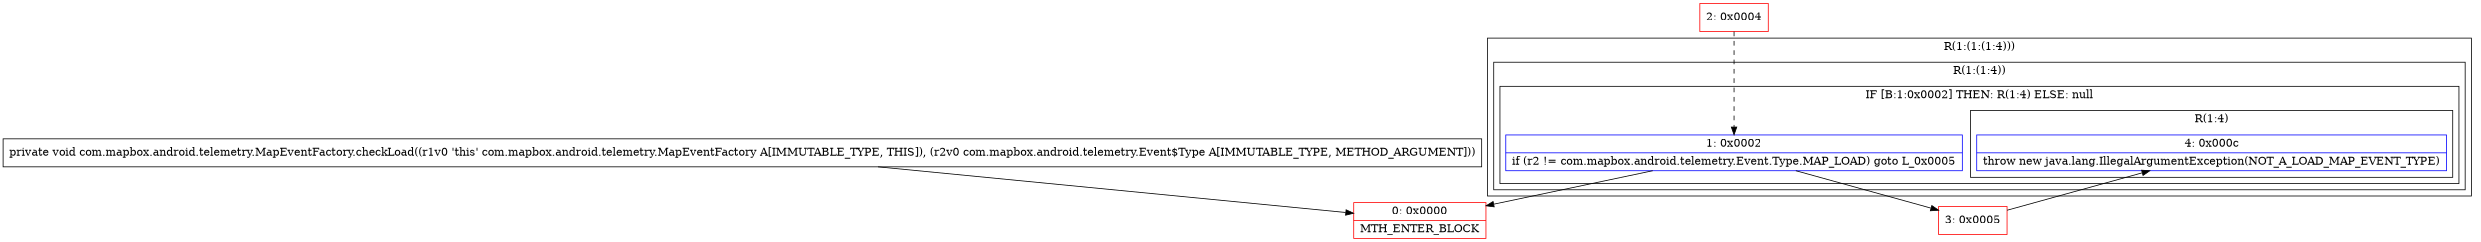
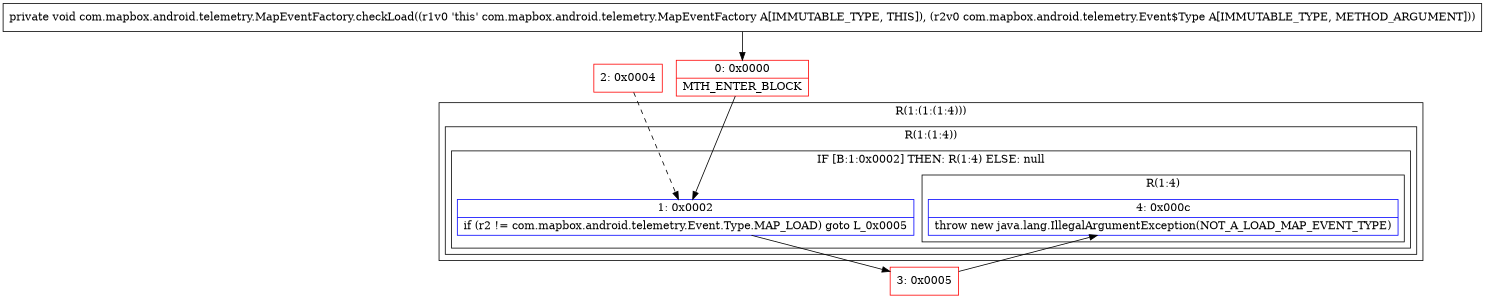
  digraph {
    node [color=red shape=record]
    n1 [color=blue label="{4\:\ 0x000c|throw new java.lang.IllegalArgumentException(NOT_A_LOAD_MAP_EVENT_TYPE)\l}"]
    n2 [color=blue label="{1\:\ 0x0002|if (r2 != com.mapbox.android.telemetry.Event.Type.MAP_LOAD) goto L_0x0005\l}"]
    n3 [label="{3\:\ 0x0005}"]
    n4 [label="{2\:\ 0x0004}"]
    n5 [label="{0\:\ 0x0000|MTH_ENTER_BLOCK\l}"]
    n6 [label="{private void com.mapbox.android.telemetry.MapEventFactory.checkLoad((r1v0 'this' com.mapbox.android.telemetry.MapEventFactory A[IMMUTABLE_TYPE, THIS]), (r2v0 com.mapbox.android.telemetry.Event$Type A[IMMUTABLE_TYPE, METHOD_ARGUMENT])) }" color=""]
    subgraph cluster_1 {
      label="R(1:(1:(1:4)))"
      subgraph cluster_2 {
        label="R(1:(1:4))"
        subgraph cluster_3 {
          label="IF [B:1:0x0002] THEN: R(1:4) ELSE: null"
          n2
          subgraph cluster_4 {
            label="R(1:4)"
            n1
          }
        }
      }
    }
    n2 -> n3
    n3 -> n1
    n4 -> n2 [style=dashed]
-   n2 -> n5
+   n5 -> n2
    n6 -> n5
  }
